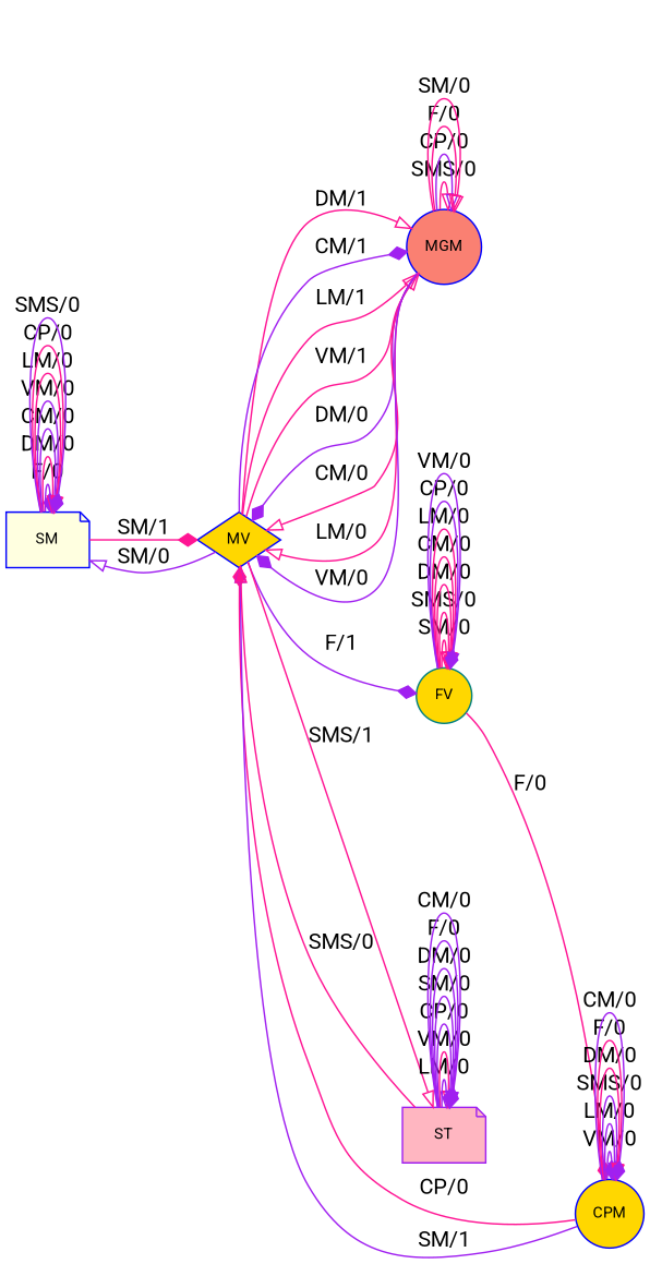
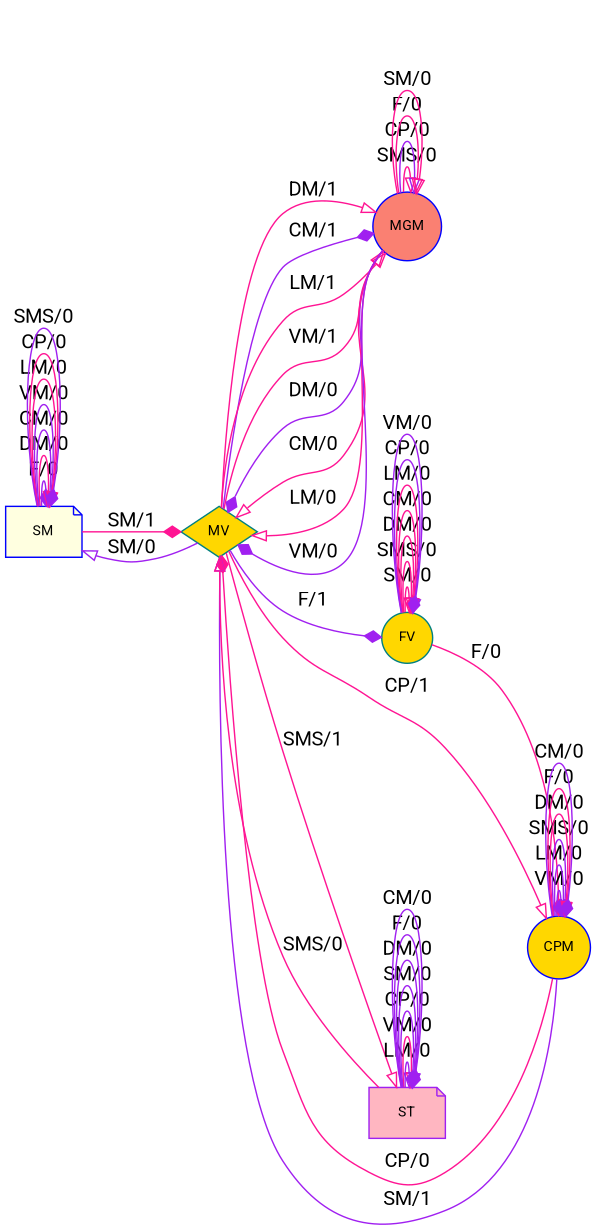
  digraph {
    fontname=Roboto
    rankdir=LR
    node [color=blue fillcolor=gold fontname=Roboto fontsize=10 shape=circle style=filled]
    edge [arrowhead=onormal color=deeppink fontname=Roboto]
    n1 [fillcolor=lightyellow label=SM shape=note]
-   n2 [label=MV shape=diamond]
+   n2 [color=teal label=MV shape=diamond]
    n3 [fillcolor=salmon label=MGM]
    n4 [color=teal label=FV]
    n5 [label=CPM]
    n6 [color=purple fillcolor=lightpink label=ST shape=note]
    n1 -> n1 [arrowhead=diamond color=purple label="F/0"]
    n1 -> n1 [label="DM/0"]
    n1 -> n1 [color=purple label="CM/0"]
    n1 -> n1 [color=purple label="VM/0"]
    n1 -> n1 [label="LM/0"]
    n1 -> n1 [label="CP/0"]
    n1 -> n1 [arrowhead=diamond color=purple label="SMS/0"]
    n1 -> n2 [arrowhead=diamond label="SM/1"]
    n2 -> n1 [color=purple label="SM/0"]
    n2 -> n3 [label="DM/1"]
    n2 -> n3 [arrowhead=diamond color=purple label="CM/1"]
    n2 -> n3 [label="LM/1"]
    n2 -> n3 [label="VM/1"]
    n2 -> n4 [arrowhead=diamond color=purple label="F/1"]
+   n2 -> n5 [label="CP/1"]
    n2 -> n6 [label="SMS/1"]
    n3 -> n2 [arrowhead=diamond color=purple label="DM/0"]
    n3 -> n2 [label="CM/0"]
    n3 -> n2 [label="LM/0"]
    n3 -> n2 [arrowhead=diamond color=purple label="VM/0"]
    n3 -> n3 [label="SMS/0"]
    n3 -> n3 [color=purple label="CP/0"]
    n3 -> n3 [label="F/0"]
    n3 -> n3 [label="SM/0"]
    n4 -> n4 [label="SM/0"]
    n4 -> n4 [label="SMS/0"]
    n4 -> n4 [arrowhead=diamond label="DM/0"]
    n4 -> n4 [label="CM/0"]
    n4 -> n4 [label="LM/0"]
    n4 -> n4 [arrowhead=diamond color=purple label="CP/0"]
    n4 -> n4 [color=purple label="VM/0"]
    n4 -> n5 [arrowhead=diamond label="F/0"]
    n5 -> n2 [arrowhead=diamond label="CP/0"]
    n5 -> n2 [color=purple label="SM/1"]
    n5 -> n5 [arrowhead=diamond color=purple label="VM/0"]
    n5 -> n5 [color=purple label="LM/0"]
    n5 -> n5 [arrowhead=diamond color=purple label="SMS/0"]
    n5 -> n5 [label="DM/0"]
    n5 -> n5 [label="F/0"]
    n5 -> n5 [arrowhead=diamond color=purple label="CM/0"]
    n6 -> n2 [label="SMS/0"]
    n6 -> n6 [color=purple label="LM/0"]
    n6 -> n6 [label="VM/0"]
    n6 -> n6 [arrowhead=diamond color=purple label="CP/0"]
    n6 -> n6 [color=purple label="SM/0"]
    n6 -> n6 [color=purple label="DM/0"]
    n6 -> n6 [color=purple label="F/0"]
    n6 -> n6 [arrowhead=diamond color=purple label="CM/0"]
  }
